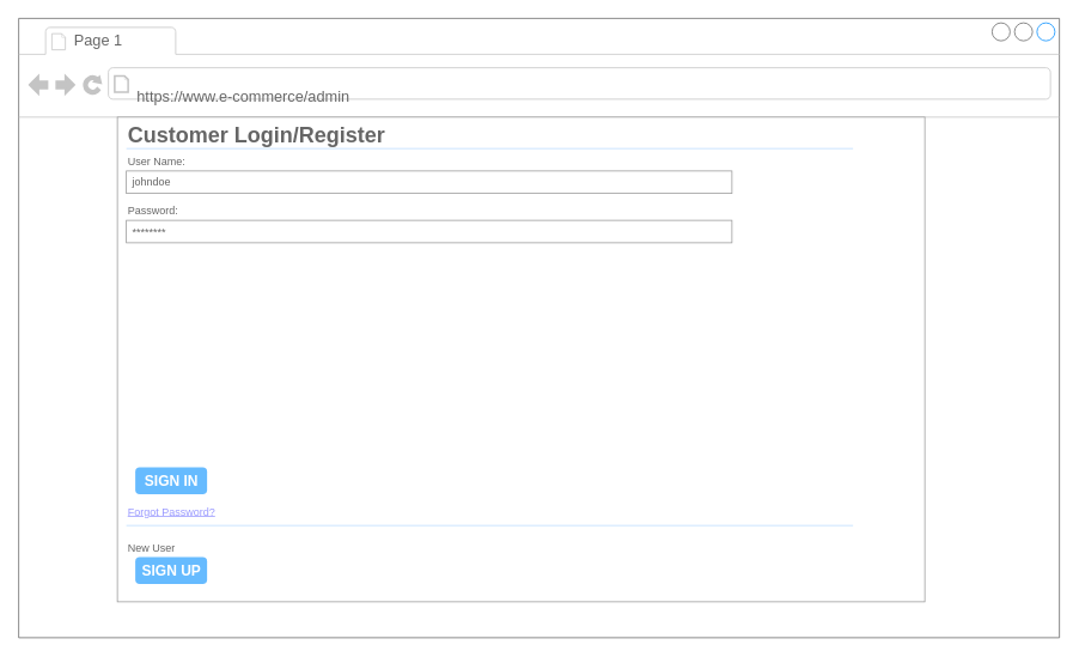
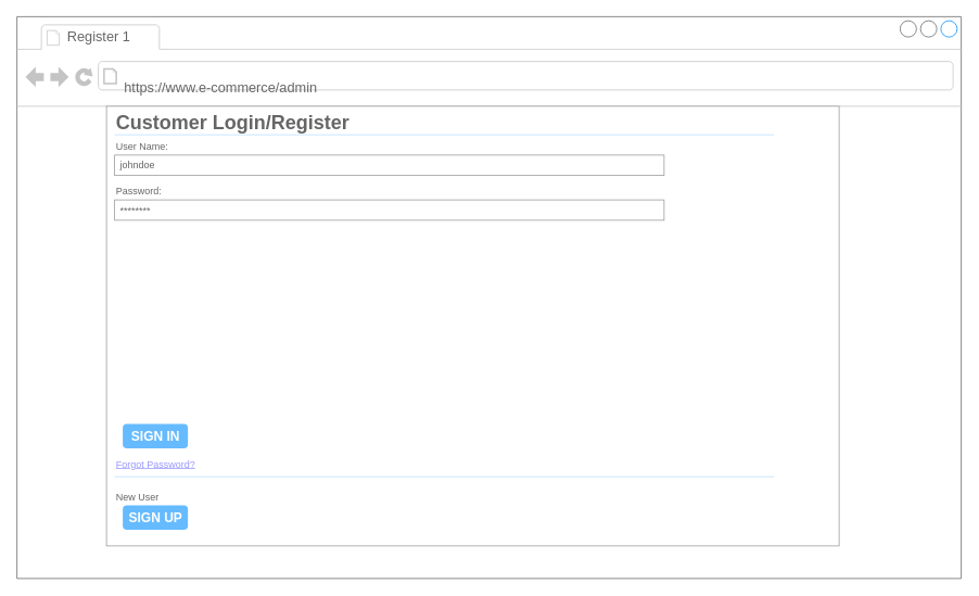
  <mxCell id="0" />
  <mxCell id="1" parent="0" />
  <mxCell id="2" value="" style="strokeWidth=1;shadow=0;dashed=0;align=center;html=1;shape=mxgraph.mockup.containers.browserWindow;rSize=0;strokeColor=#666666;strokeColor2=#008cff;strokeColor3=#c4c4c4;mainText=,;recursiveResize=0;" vertex="1" parent="1"><mxGeometry x="20" y="20" width="1160" height="690" as="geometry" /></mxCell>
- <mxCell id="3" value="Page 1" style="strokeWidth=1;shadow=0;dashed=0;align=center;html=1;shape=mxgraph.mockup.containers.anchor;fontSize=17;fontColor=#666666;align=left;whiteSpace=wrap;" vertex="1" parent="2"><mxGeometry x="60" y="12" width="110" height="26" as="geometry" /></mxCell>
+ <mxCell id="3" value="Register 1" style="strokeWidth=1;shadow=0;dashed=0;align=center;html=1;shape=mxgraph.mockup.containers.anchor;fontSize=17;fontColor=#666666;align=left;whiteSpace=wrap;" vertex="1" parent="2"><mxGeometry x="60" y="12" width="110" height="26" as="geometry" /></mxCell>
  <mxCell id="4" value="https://www.e-commerce/admin" style="strokeWidth=1;shadow=0;dashed=0;align=center;html=1;shape=mxgraph.mockup.containers.anchor;rSize=0;fontSize=17;fontColor=#666666;align=left;" vertex="1" parent="2"><mxGeometry x="130" y="75" width="250" height="26" as="geometry" /></mxCell>
  <mxCell id="5" value="" style="strokeWidth=1;shadow=0;dashed=0;align=center;html=1;shape=mxgraph.mockup.forms.rrect;rSize=0;strokeColor=#999999;fillColor=#ffffff;" vertex="1" parent="2"><mxGeometry x="110" y="110" width="900" height="540" as="geometry" /></mxCell>
  <mxCell id="6" value="&lt;h1&gt;Customer Login/Register&lt;/h1&gt;" style="strokeWidth=1;shadow=0;dashed=0;align=center;html=1;shape=mxgraph.mockup.forms.anchor;fontSize=12;fontColor=#666666;align=left;resizeWidth=1;spacingLeft=0;" vertex="1" parent="5"><mxGeometry width="450" height="20" relative="1" as="geometry"><mxPoint x="10" y="10" as="offset" /></mxGeometry></mxCell>
  <mxCell id="7" value="" style="shape=line;strokeColor=#ddeeff;strokeWidth=2;html=1;resizeWidth=1;" vertex="1" parent="5"><mxGeometry width="810" height="10" relative="1" as="geometry"><mxPoint x="10" y="30" as="offset" /></mxGeometry></mxCell>
  <mxCell id="8" value="User Name:" style="strokeWidth=1;shadow=0;dashed=0;align=center;html=1;shape=mxgraph.mockup.forms.anchor;fontSize=12;fontColor=#666666;align=left;resizeWidth=1;spacingLeft=0;" vertex="1" parent="5"><mxGeometry width="450" height="20" relative="1" as="geometry"><mxPoint x="10" y="40" as="offset" /></mxGeometry></mxCell>
  <mxCell id="9" value="johndoe" style="strokeWidth=1;shadow=0;dashed=0;align=center;html=1;shape=mxgraph.mockup.forms.rrect;rSize=0;strokeColor=#999999;fontColor=#666666;align=left;spacingLeft=5;resizeWidth=1;" vertex="1" parent="5"><mxGeometry width="675" height="25" relative="1" as="geometry"><mxPoint x="10" y="60" as="offset" /></mxGeometry></mxCell>
  <mxCell id="10" value="Password:" style="strokeWidth=1;shadow=0;dashed=0;align=center;html=1;shape=mxgraph.mockup.forms.anchor;fontSize=12;fontColor=#666666;align=left;resizeWidth=1;spacingLeft=0;" vertex="1" parent="5"><mxGeometry width="450" height="20" relative="1" as="geometry"><mxPoint x="10" y="95" as="offset" /></mxGeometry></mxCell>
  <mxCell id="11" value="********" style="strokeWidth=1;shadow=0;dashed=0;align=center;html=1;shape=mxgraph.mockup.forms.rrect;rSize=0;strokeColor=#999999;fontColor=#666666;align=left;spacingLeft=5;resizeWidth=1;" vertex="1" parent="5"><mxGeometry width="675" height="25" relative="1" as="geometry"><mxPoint x="10" y="115" as="offset" /></mxGeometry></mxCell>
  <mxCell id="12" value="SIGN IN" style="strokeWidth=1;shadow=0;dashed=0;align=center;html=1;shape=mxgraph.mockup.forms.rrect;rSize=5;strokeColor=none;fontColor=#ffffff;fillColor=#66bbff;fontSize=16;fontStyle=1;" vertex="1" parent="5"><mxGeometry y="1" width="80" height="30" relative="1" as="geometry"><mxPoint x="20" y="-150" as="offset" /></mxGeometry></mxCell>
  <mxCell id="13" value="Forgot Password?" style="strokeWidth=1;shadow=0;dashed=0;align=center;html=1;shape=mxgraph.mockup.forms.anchor;fontSize=12;fontColor=#9999ff;align=left;spacingLeft=0;fontStyle=4;resizeWidth=1;" vertex="1" parent="5"><mxGeometry y="1" width="675" height="20" relative="1" as="geometry"><mxPoint x="10" y="-110" as="offset" /></mxGeometry></mxCell>
  <mxCell id="14" value="" style="shape=line;strokeColor=#ddeeff;strokeWidth=2;html=1;resizeWidth=1;" vertex="1" parent="5"><mxGeometry y="1" width="810" height="10" relative="1" as="geometry"><mxPoint x="10" y="-90" as="offset" /></mxGeometry></mxCell>
  <mxCell id="15" value="New User" style="strokeWidth=1;shadow=0;dashed=0;align=center;html=1;shape=mxgraph.mockup.forms.anchor;fontSize=12;fontColor=#666666;align=left;spacingLeft=0;resizeWidth=1;" vertex="1" parent="5"><mxGeometry y="1" width="675" height="20" relative="1" as="geometry"><mxPoint x="10" y="-70" as="offset" /></mxGeometry></mxCell>
  <mxCell id="16" value="SIGN UP" style="strokeWidth=1;shadow=0;dashed=0;align=center;html=1;shape=mxgraph.mockup.forms.rrect;rSize=5;strokeColor=none;fontColor=#ffffff;fillColor=#66bbff;fontSize=16;fontStyle=1;" vertex="1" parent="5"><mxGeometry y="1" width="80" height="30" relative="1" as="geometry"><mxPoint x="20" y="-50" as="offset" /></mxGeometry></mxCell>
